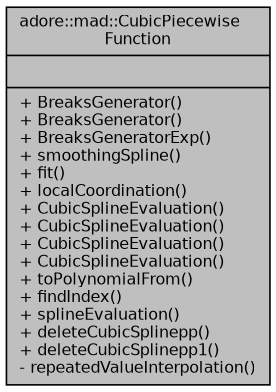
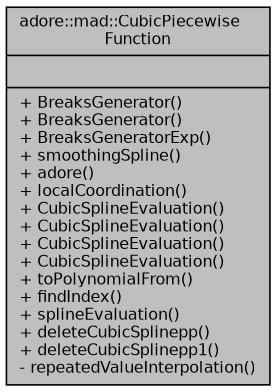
  digraph {
-   n1 [color=black fillcolor=grey75 fontcolor=black fontname=Helvetica fontsize=10 height=0.2 label="{adore::mad::CubicPiecewise\lFunction\n||+ BreaksGenerator()\l+ BreaksGenerator()\l+ BreaksGeneratorExp()\l+ smoothingSpline()\l+ fit()\l+ localCoordination()\l+ CubicSplineEvaluation()\l+ CubicSplineEvaluation()\l+ CubicSplineEvaluation()\l+ CubicSplineEvaluation()\l+ toPolynomialFrom()\l+ findIndex()\l+ splineEvaluation()\l+ deleteCubicSplinepp()\l+ deleteCubicSplinepp1()\l- repeatedValueInterpolation()\l}" shape=record style=filled width=0.4]
+   n1 [color=black fillcolor=grey75 fontcolor=black fontname=Helvetica fontsize=10 height=0.2 label="{adore::mad::CubicPiecewise\lFunction\n||+ BreaksGenerator()\l+ BreaksGenerator()\l+ BreaksGeneratorExp()\l+ smoothingSpline()\l+ adore()\l+ localCoordination()\l+ CubicSplineEvaluation()\l+ CubicSplineEvaluation()\l+ CubicSplineEvaluation()\l+ CubicSplineEvaluation()\l+ toPolynomialFrom()\l+ findIndex()\l+ splineEvaluation()\l+ deleteCubicSplinepp()\l+ deleteCubicSplinepp1()\l- repeatedValueInterpolation()\l}" shape=record style=filled width=0.4]
  }
